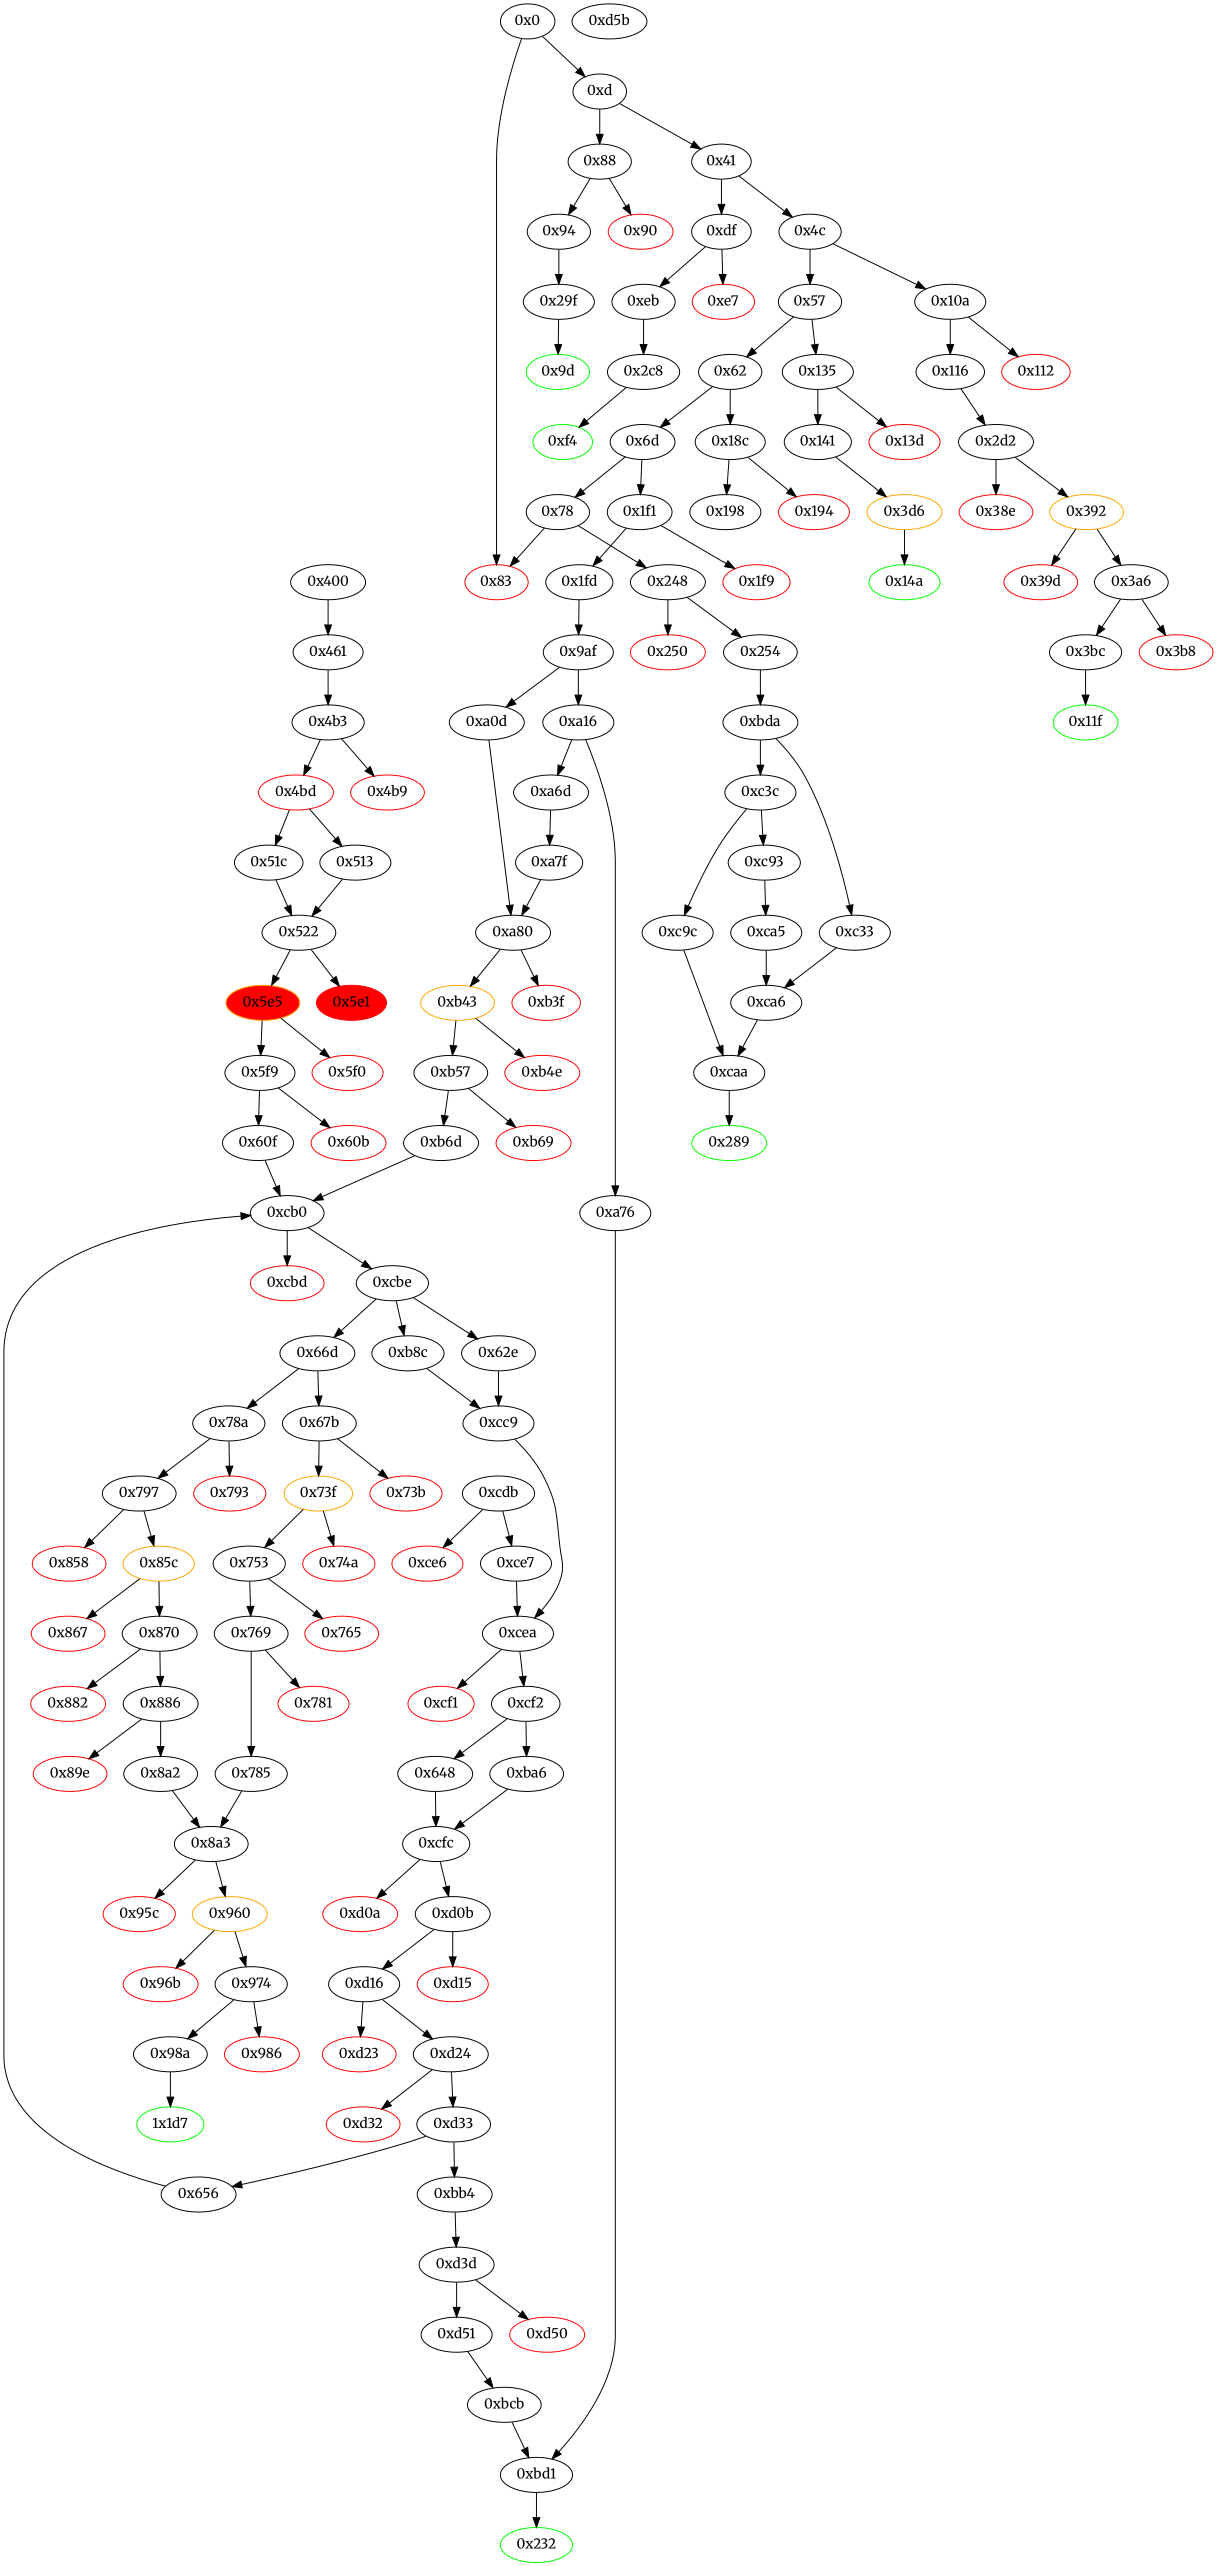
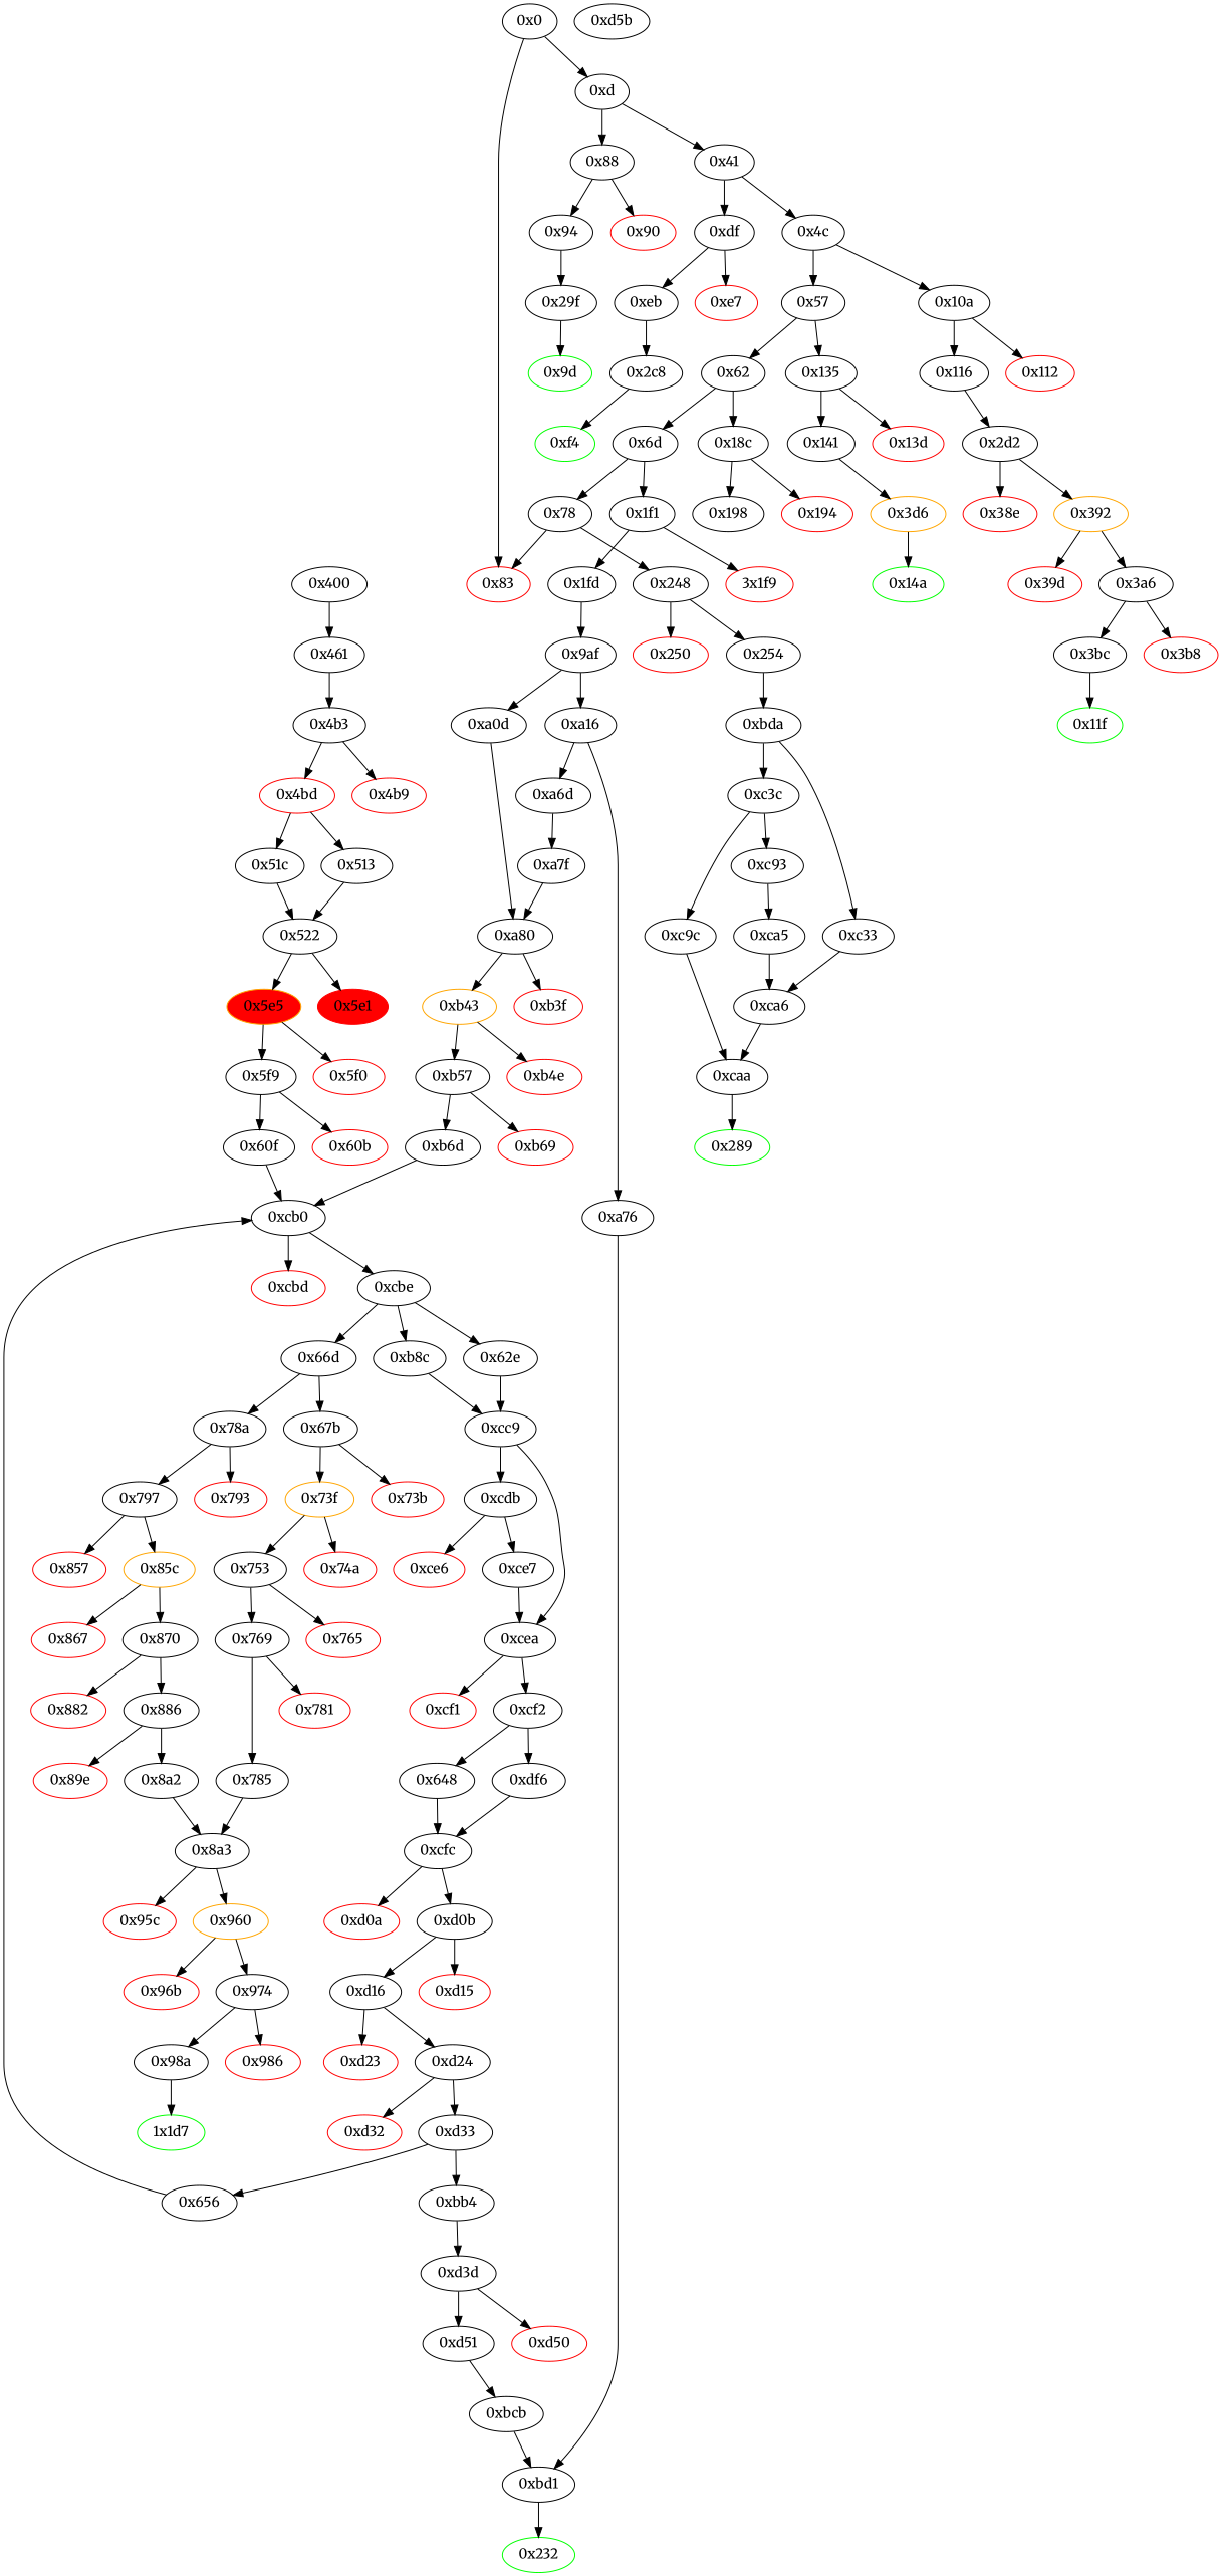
  strict digraph {
    fontname=Merriweather
    node [fillcolor=white fontname=Merriweather style=filled]
    edge [fontname=Merriweather]
    "0x4bd" [color=red]
    "0x51c"
    "0x513"
    "0x522"
    "0x96b" [color=red]
    "0xca6"
    "0xcaa"
    "0x289" [color=green]
    "0x73f" [color=orange]
    "0x67b"
    "0x73b" [color=red]
    "0x74a" [color=red]
    "0x753"
    "0x400"
    "0x461"
    "0x85c" [color=orange]
    "0x870"
    "0x867" [color=red]
    "0x882" [color=red]
    "0x886"
    "0x112" [color=red]
    "0xd5b"
    "0x10a"
    "0x116"
    "0x2d2"
    "0xc9c"
    n27 [color=green label="1x1d7"]
    "0xbcb"
    "0xbd1"
    "0x232" [color=green]
    "0x95c" [color=red]
    "0xa6d"
    "0xa7f"
    "0xa80"
    "0x39d" [color=red]
    "0xb8c"
    "0xcc9"
    "0xcdb"
    "0xcea"
    "0xd"
    "0x88"
    "0x41"
    "0x90" [color=red]
    "0x94"
    "0x4c"
    "0xdf"
    "0xd0a" [color=red]
    "0xcfc"
    "0xd0b"
    "0xd16"
    "0xd15" [color=red]
    "0x769"
    "0x765" [color=red]
    "0x8a3"
    "0x960" [color=orange]
    "0x974"
    "0xb43" [color=orange]
    "0xb3f" [color=red]
    "0xb57"
    "0xb4e" [color=red]
    "0xa0d"
    "0xc93"
    "0xca5"
    "0xeb"
    "0x2c8"
    "0xf4" [color=green]
    "0x793" [color=red]
    "0x78a"
    "0x797"
-   "0x858" [color=red]
+   "0x858" [color=red label="0x857"]
    "0xb6d"
    "0xcb0"
    "0xcbe"
    "0xcbd" [color=red]
-   "0x1f9" [color=red]
+   "0x1f9" [color=red label="3x1f9"]
    "0xe7" [color=red]
    "0x250" [color=red]
    "0x14a" [color=green]
    "0x89e" [color=red]
    "0x392" [color=orange]
    "0x3a6"
    "0x3bc"
    "0x3b8" [color=red]
    "0x248"
    "0x254"
    "0xbda"
    "0x5e5" [color=orange fillcolor=red]
    "0x5e1" [color=red fillcolor=red]
    "0x83" [color=red]
    "0x38e" [color=red]
    "0x9d" [color=green]
    "0x29f"
    "0xc33"
    "0xb69" [color=red]
    "0xd51"
    "0x8a2"
    "0x5f0" [color=red]
    "0x5f9"
    "0x60f"
    "0x60b" [color=red]
    "0x648"
    "0x4b9" [color=red]
    "0xce7"
    "0xce6" [color=red]
    "0xcf1" [color=red]
    "0xcf2"
    "0x62e"
    "0x4b3"
    "0x135"
    "0x141"
    "0x13d" [color=red]
    "0x3d6" [color=orange]
    "0xc3c"
    "0x98a"
    "0x57"
    "0x62"
    "0x0"
    "0xd23" [color=red]
    "0xbb4"
    "0xd3d"
    "0xd50" [color=red]
    "0x11f" [color=green]
    "0x66d"
    "0x18c"
    "0x6d"
    "0x785"
    "0x78"
-   "0xba6"
+   "0xba6" [label="0xdf6"]
    "0x198"
    "0x194" [color=red]
    "0xd24"
    "0xd32" [color=red]
    "0xd33"
    "0xa16"
    "0xa76"
    "0x1fd"
    "0x9af"
    "0x781" [color=red]
    "0x1f1"
    "0x656"
    "0x986" [color=red]
    "0x4bd" -> "0x51c"
    "0x4bd" -> "0x513"
    "0x51c" -> "0x522"
    "0x513" -> "0x522"
    "0x522" -> "0x5e5"
    "0x522" -> "0x5e1"
    "0xca6" -> "0xcaa"
    "0xcaa" -> "0x289"
    "0x73f" -> "0x74a"
    "0x73f" -> "0x753"
    "0x67b" -> "0x73f"
    "0x67b" -> "0x73b"
    "0x753" -> "0x769"
    "0x753" -> "0x765"
    "0x400" -> "0x461"
    "0x461" -> "0x4b3"
    "0x85c" -> "0x870"
    "0x85c" -> "0x867"
    "0x870" -> "0x882"
    "0x870" -> "0x886"
    "0x886" -> "0x89e"
    "0x886" -> "0x8a2"
    "0x10a" -> "0x112"
    "0x10a" -> "0x116"
    "0x116" -> "0x2d2"
    "0x2d2" -> "0x392"
    "0x2d2" -> "0x38e"
    "0xc9c" -> "0xcaa"
    "0xbcb" -> "0xbd1"
    "0xbd1" -> "0x232"
    "0xa6d" -> "0xa7f"
    "0xa7f" -> "0xa80"
    "0xa80" -> "0xb43"
    "0xa80" -> "0xb3f"
    "0xb8c" -> "0xcc9"
+   "0xcc9" -> "0xcdb"
    "0xcc9" -> "0xcea"
    "0xcdb" -> "0xce7"
    "0xcdb" -> "0xce6"
    "0xcea" -> "0xcf1"
    "0xcea" -> "0xcf2"
    "0xd" -> "0x88"
    "0xd" -> "0x41"
    "0x88" -> "0x90"
    "0x88" -> "0x94"
    "0x41" -> "0x4c"
    "0x41" -> "0xdf"
    "0x94" -> "0x29f"
    "0x4c" -> "0x10a"
    "0x4c" -> "0x57"
    "0xdf" -> "0xeb"
    "0xdf" -> "0xe7"
    "0xcfc" -> "0xd0a"
    "0xcfc" -> "0xd0b"
    "0xd0b" -> "0xd16"
    "0xd0b" -> "0xd15"
    "0xd16" -> "0xd23"
    "0xd16" -> "0xd24"
    "0x769" -> "0x785"
    "0x769" -> "0x781"
    "0x8a3" -> "0x95c"
    "0x8a3" -> "0x960"
    "0x960" -> "0x96b"
    "0x960" -> "0x974"
    "0x974" -> "0x98a"
    "0x974" -> "0x986"
    "0xb43" -> "0xb57"
    "0xb43" -> "0xb4e"
    "0xb57" -> "0xb6d"
    "0xb57" -> "0xb69"
    "0xa0d" -> "0xa80"
    "0xc93" -> "0xca5"
    "0xca5" -> "0xca6"
    "0xeb" -> "0x2c8"
    "0x2c8" -> "0xf4"
    "0x78a" -> "0x793"
    "0x78a" -> "0x797"
    "0x797" -> "0x85c"
    "0x797" -> "0x858"
    "0xb6d" -> "0xcb0"
    "0xcb0" -> "0xcbe"
    "0xcb0" -> "0xcbd"
    "0xcbe" -> "0xb8c"
    "0xcbe" -> "0x62e"
    "0xcbe" -> "0x66d"
    "0x392" -> "0x39d"
    "0x392" -> "0x3a6"
    "0x3a6" -> "0x3bc"
    "0x3a6" -> "0x3b8"
    "0x3bc" -> "0x11f"
    "0x248" -> "0x250"
    "0x248" -> "0x254"
    "0x254" -> "0xbda"
    "0xbda" -> "0xc33"
    "0xbda" -> "0xc3c"
    "0x5e5" -> "0x5f0"
    "0x5e5" -> "0x5f9"
    "0x29f" -> "0x9d"
    "0xc33" -> "0xca6"
    "0xd51" -> "0xbcb"
    "0x8a2" -> "0x8a3"
    "0x5f9" -> "0x60f"
    "0x5f9" -> "0x60b"
    "0x60f" -> "0xcb0"
    "0x648" -> "0xcfc"
    "0xce7" -> "0xcea"
    "0xcf2" -> "0x648"
    "0xcf2" -> "0xba6"
    "0x62e" -> "0xcc9"
    "0x4b3" -> "0x4bd"
    "0x4b3" -> "0x4b9"
    "0x135" -> "0x141"
    "0x135" -> "0x13d"
    "0x141" -> "0x3d6"
    "0x3d6" -> "0x14a"
    "0xc3c" -> "0xc9c"
    "0xc3c" -> "0xc93"
    "0x98a" -> n27
    "0x57" -> "0x135"
    "0x57" -> "0x62"
    "0x62" -> "0x18c"
    "0x62" -> "0x6d"
    "0x0" -> "0xd"
    "0x0" -> "0x83"
    "0xbb4" -> "0xd3d"
    "0xd3d" -> "0xd51"
    "0xd3d" -> "0xd50"
    "0x66d" -> "0x67b"
    "0x66d" -> "0x78a"
    "0x18c" -> "0x198"
    "0x18c" -> "0x194"
    "0x6d" -> "0x78"
    "0x6d" -> "0x1f1"
    "0x785" -> "0x8a3"
    "0x78" -> "0x248"
    "0x78" -> "0x83"
    "0xba6" -> "0xcfc"
    "0xd24" -> "0xd32"
    "0xd24" -> "0xd33"
    "0xd33" -> "0xbb4"
    "0xd33" -> "0x656"
    "0xa16" -> "0xa6d"
    "0xa16" -> "0xa76"
    "0xa76" -> "0xbd1"
    "0x1fd" -> "0x9af"
    "0x9af" -> "0xa0d"
    "0x9af" -> "0xa16"
    "0x1f1" -> "0x1f9"
    "0x1f1" -> "0x1fd"
    "0x656" -> "0xcb0"
  }
